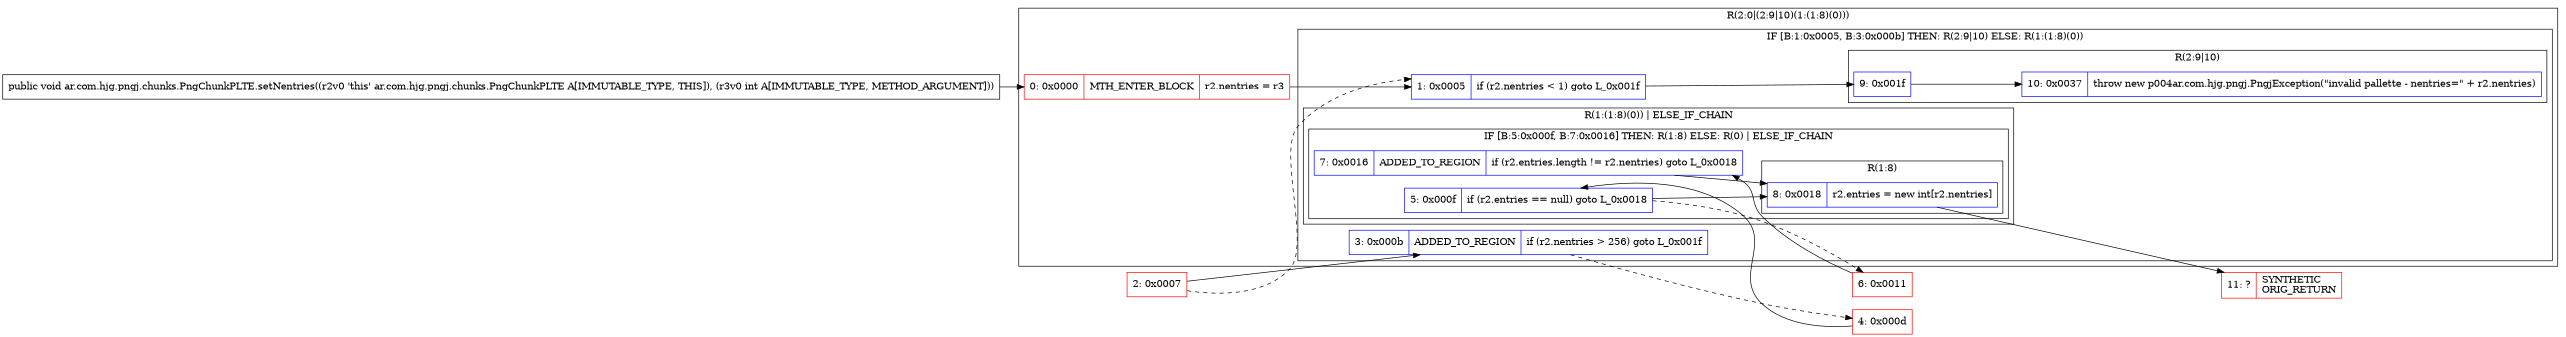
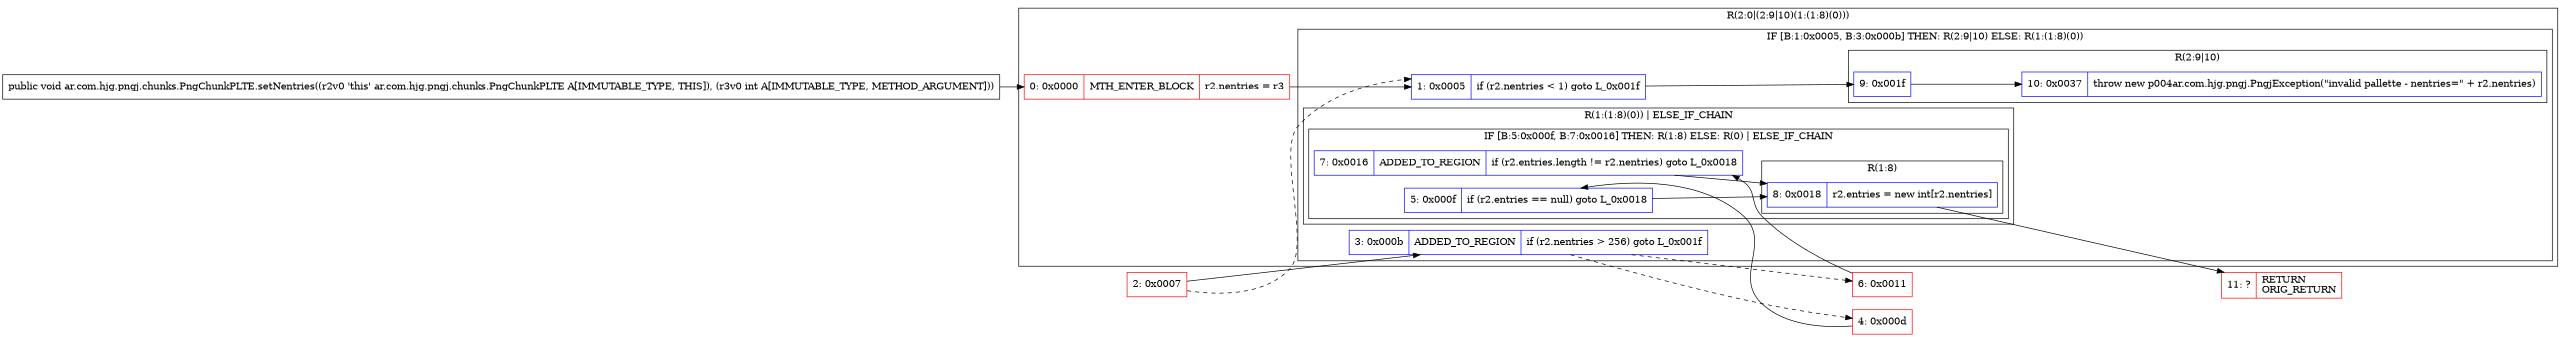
  digraph {
    rankdir=LR
    node [color=blue shape=record]
    n1 [label="{9\:\ 0x001f}"]
    n2 [label="{10\:\ 0x0037|throw new p004ar.com.hjg.pngj.PngjException(\"invalid pallette \- nentries=\" + r2.nentries)\l}"]
    n3 [label="{8\:\ 0x0018|r2.entries = new int[r2.nentries]\l}"]
    n4 [label="{5\:\ 0x000f|if (r2.entries == null) goto L_0x0018\l}"]
    n5 [label="{7\:\ 0x0016|ADDED_TO_REGION\l|if (r2.entries.length != r2.nentries) goto L_0x0018\l}"]
    n6 [label="{1\:\ 0x0005|if (r2.nentries \< 1) goto L_0x001f\l}"]
    n7 [label="{3\:\ 0x000b|ADDED_TO_REGION\l|if (r2.nentries \> 256) goto L_0x001f\l}"]
    n8 [color=red label="{0\:\ 0x0000|MTH_ENTER_BLOCK\l|r2.nentries = r3\l}"]
-   n9 [color=red label="{11\:\ ?|SYNTHETIC\lORIG_RETURN\l}"]
+   n9 [color=red label="{11\:\ ?|RETURN\lORIG_RETURN\l}"]
    n10 [color=red label="{6\:\ 0x0011}"]
    n11 [color=red label="{4\:\ 0x000d}"]
    n12 [color=red label="{2\:\ 0x0007}"]
    n13 [label="{public void ar.com.hjg.pngj.chunks.PngChunkPLTE.setNentries((r2v0 'this' ar.com.hjg.pngj.chunks.PngChunkPLTE A[IMMUTABLE_TYPE, THIS]), (r3v0 int A[IMMUTABLE_TYPE, METHOD_ARGUMENT])) }" color=""]
    subgraph cluster_1 {
      label="R(2:0|(2:9|10)(1:(1:8)(0)))"
      n8
      subgraph cluster_2 {
        label="IF [B:1:0x0005, B:3:0x000b] THEN: R(2:9|10) ELSE: R(1:(1:8)(0))"
        n6
        n7
        subgraph cluster_3 {
          label="R(2:9|10)"
          n1
          n2
        }
        subgraph cluster_4 {
          label="R(1:(1:8)(0)) | ELSE_IF_CHAIN\l"
          subgraph cluster_5 {
            label="IF [B:5:0x000f, B:7:0x0016] THEN: R(1:8) ELSE: R(0) | ELSE_IF_CHAIN\l"
            n4
            n5
            subgraph cluster_6 {
              label="R(1:8)"
              n3
            }
            subgraph cluster_7 {
              label="R(0)"
            }
          }
        }
      }
    }
    n1 -> n2
    n3 -> n9
    n4 -> n3
-   n4 -> n10 [style=dashed]
+   n7 -> n10 [style=dashed]
    n5 -> n3
    n6 -> n1
    n7 -> n11 [style=dashed]
    n8 -> n6
    n10 -> n5
    n11 -> n4
    n12 -> n6 [style=dashed]
    n12 -> n7
    n13 -> n8
  }
